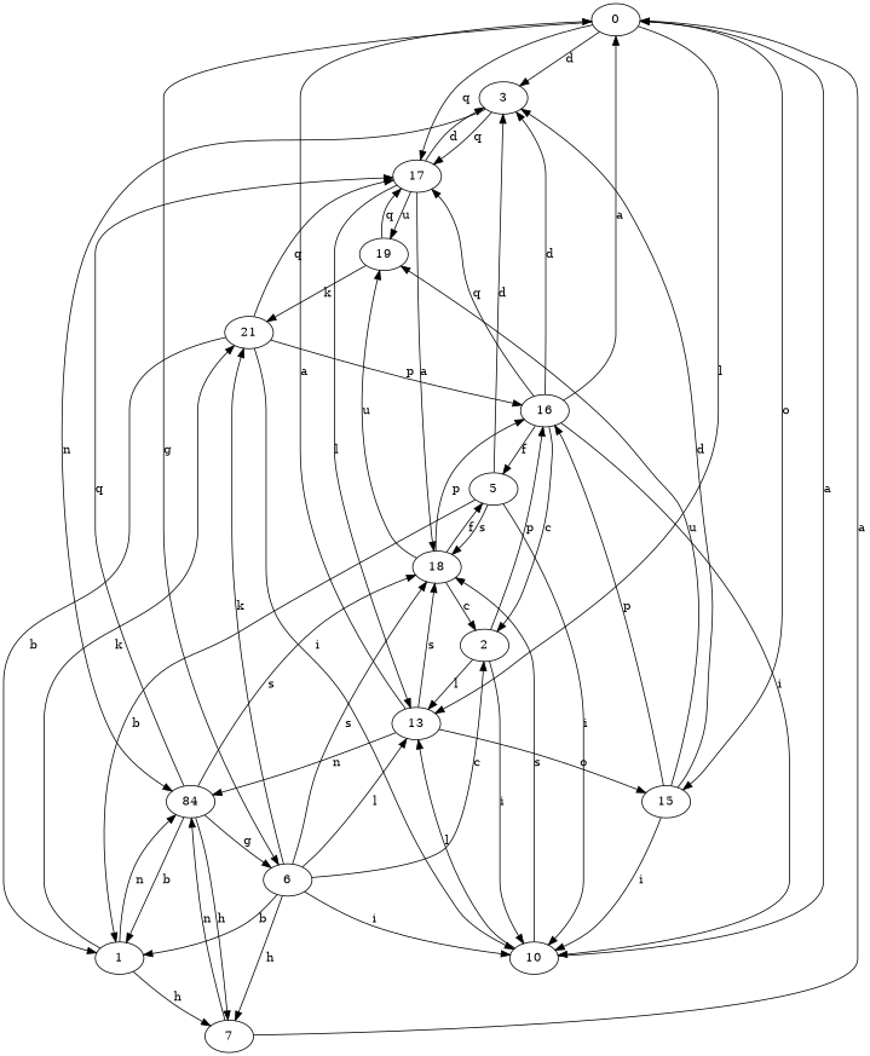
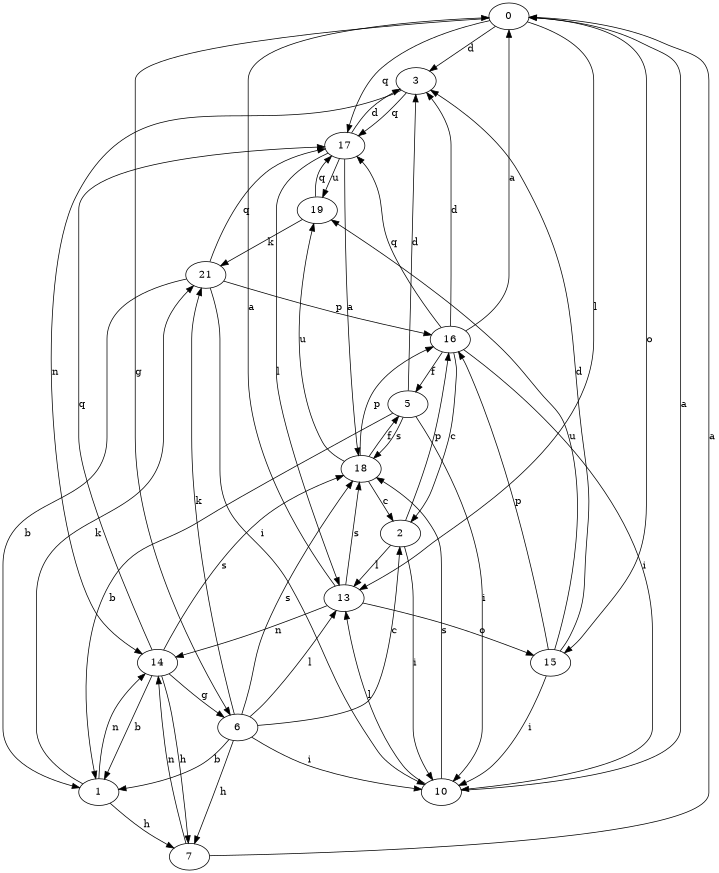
  strict digraph {
    0
    3
    6
    13
    15
    17
-   14 [label=84]
+   14
    1
    7
    n10 [label=21]
    2
    10
    18
    16
    19
    5
    0 -> 3 [label=d]
    0 -> 6 [label=g]
    0 -> 13 [label=l]
    0 -> 15 [label=o]
    0 -> 17 [label=q]
    3 -> 17 [label=q]
    3 -> 14 [label=n]
    6 -> 13 [label=l]
    6 -> 1 [label=b]
    6 -> 7 [label=h]
    6 -> n10 [label=k]
    6 -> 2 [label=c]
    6 -> 10 [label=i]
    6 -> 18 [label=s]
    13 -> 0 [label=a]
    13 -> 15 [label=o]
    13 -> 14 [label=n]
    13 -> 18 [label=s]
    15 -> 3 [label=d]
    15 -> 10 [label=i]
    15 -> 16 [label=p]
    15 -> 19 [label=u]
    17 -> 3 [label=d]
    17 -> 13 [label=l]
    17 -> 18 [label=a]
    17 -> 19 [label=u]
    14 -> 6 [label=g]
    14 -> 17 [label=q]
    14 -> 1 [label=b]
    14 -> 7 [label=h]
    14 -> 18 [label=s]
    1 -> 14 [label=n]
    1 -> 7 [label=h]
    1 -> n10 [label=k]
    7 -> 0 [label=a]
    7 -> 14 [label=n]
    n10 -> 17 [label=q]
    n10 -> 1 [label=b]
    n10 -> 10 [label=i]
    n10 -> 16 [label=p]
    2 -> 13 [label=l]
    2 -> 10 [label=i]
    2 -> 16 [label=p]
    10 -> 0 [label=a]
    10 -> 13 [label=l]
    10 -> 18 [label=s]
    18 -> 2 [label=c]
    18 -> 16 [label=p]
    18 -> 19 [label=u]
    18 -> 5 [label=f]
    16 -> 0 [label=a]
    16 -> 3 [label=d]
    16 -> 17 [label=q]
    16 -> 2 [label=c]
    16 -> 10 [label=i]
    16 -> 5 [label=f]
    19 -> 17 [label=q]
    19 -> n10 [label=k]
    5 -> 3 [label=d]
    5 -> 1 [label=b]
    5 -> 10 [label=i]
    5 -> 18 [label=s]
  }
